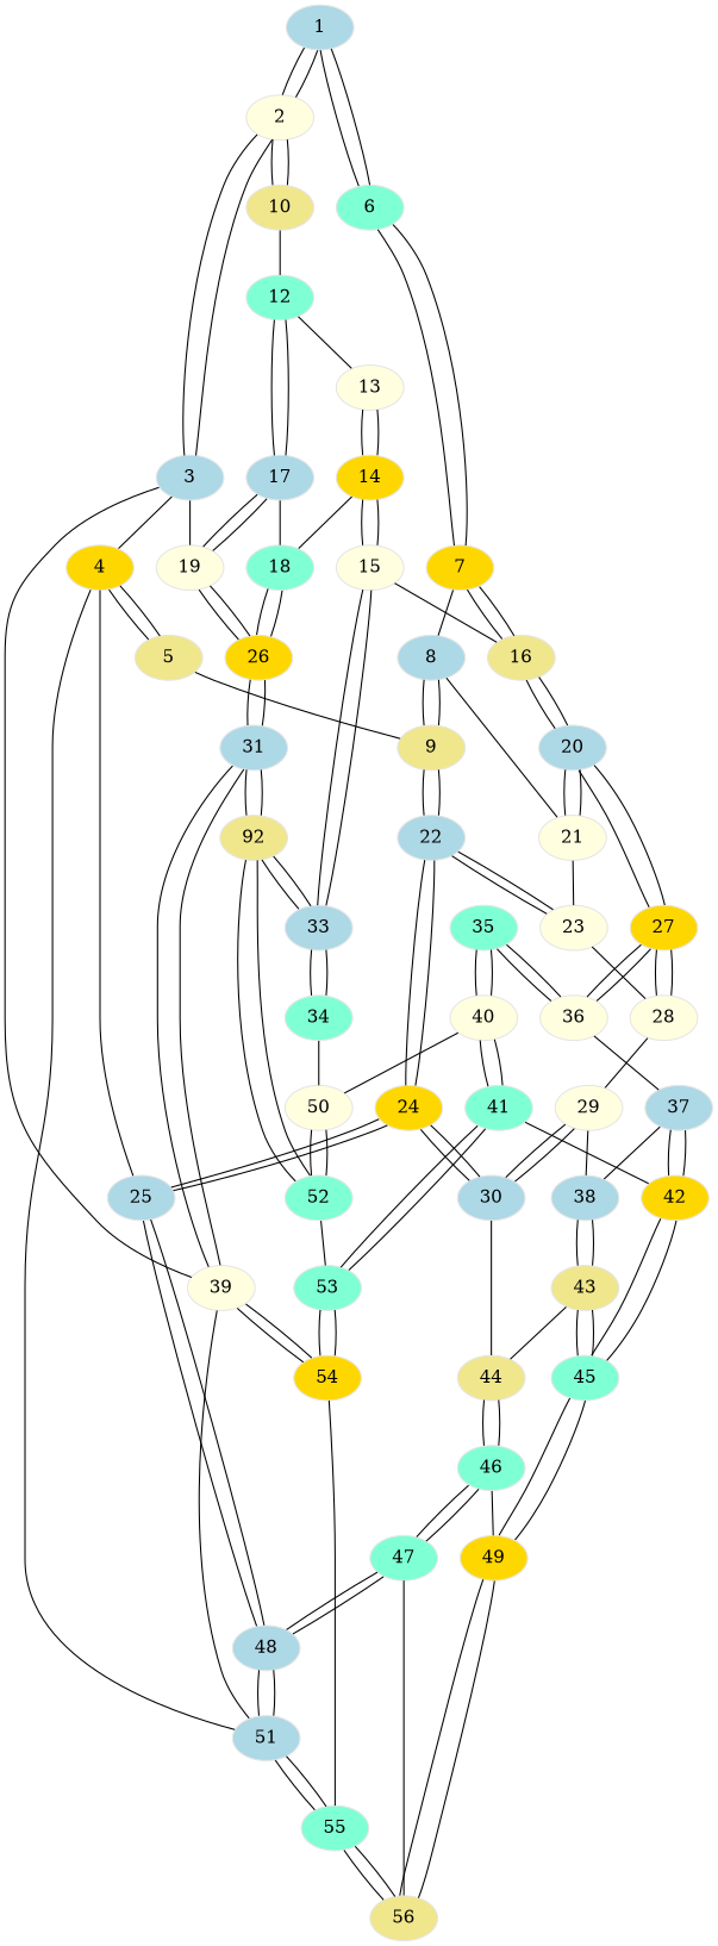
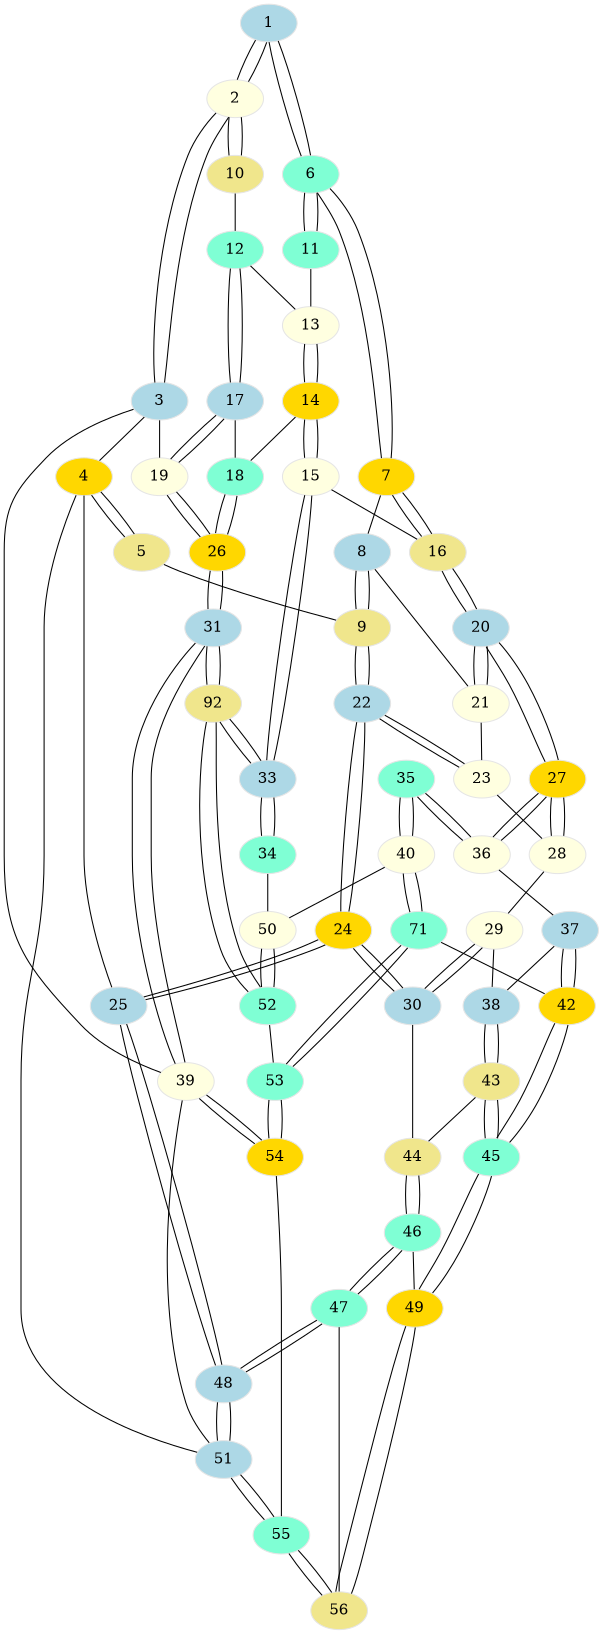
  graph {
    node [color=gray90 fillcolor=lightblue style=filled]
    2 [fillcolor=lightyellow]
    1
    6 [fillcolor=aquamarine]
    3
    10 [fillcolor=khaki]
    7 [fillcolor=gold]
+   11 [fillcolor=aquamarine]
    4 [fillcolor=gold]
    19 [fillcolor=lightyellow]
    39 [fillcolor=lightyellow]
    12 [fillcolor=aquamarine]
    5 [fillcolor=khaki]
    25
    51
    26 [fillcolor=gold]
    54 [fillcolor=gold]
    9 [fillcolor=khaki]
    48
    55 [fillcolor=aquamarine]
    22
    8
    16 [fillcolor=khaki]
    13 [fillcolor=lightyellow]
    21 [fillcolor=lightyellow]
    20
    23 [fillcolor=lightyellow]
    24 [fillcolor=gold]
    17
    14 [fillcolor=gold]
    18 [fillcolor=aquamarine]
    15 [fillcolor=lightyellow]
    33
    34 [fillcolor=aquamarine]
    27 [fillcolor=gold]
    31
    28 [fillcolor=lightyellow]
    36 [fillcolor=lightyellow]
    30
    29 [fillcolor=lightyellow]
    44 [fillcolor=khaki]
    n41 [fillcolor=khaki label=92]
    37
    38
    43 [fillcolor=khaki]
    46 [fillcolor=aquamarine]
    52 [fillcolor=aquamarine]
    53 [fillcolor=aquamarine]
    50 [fillcolor=lightyellow]
    35 [fillcolor=aquamarine]
    40 [fillcolor=lightyellow]
-   41 [fillcolor=aquamarine]
+   41 [fillcolor=aquamarine label=71]
    42 [fillcolor=gold]
    45 [fillcolor=aquamarine]
    49 [fillcolor=gold]
    47 [fillcolor=aquamarine]
    56 [fillcolor=khaki]
    2 -- 3
    2 -- 3
    2 -- 10
    2 -- 10
    1 -- 2
    1 -- 2
    1 -- 6
    1 -- 6
    6 -- 7
    6 -- 7
+   6 -- 11
+   6 -- 11
    3 -- 4
    3 -- 19
    3 -- 39
    10 -- 12
    7 -- 8
    7 -- 16
    7 -- 16
+   11 -- 13
    4 -- 5
    4 -- 5
    4 -- 25
    4 -- 51
    19 -- 26
    19 -- 26
    39 -- 51
    39 -- 54
    39 -- 54
    12 -- 13
    12 -- 17
    12 -- 17
    5 -- 9
    25 -- 48
    25 -- 48
    51 -- 55
    51 -- 55
    26 -- 31
    26 -- 31
    54 -- 55
    9 -- 22
    9 -- 22
    48 -- 51
    48 -- 51
    55 -- 56
    55 -- 56
    22 -- 23
    22 -- 23
    22 -- 24
    22 -- 24
    8 -- 9
    8 -- 9
    8 -- 21
    16 -- 20
    16 -- 20
    13 -- 14
    13 -- 14
    21 -- 23
    20 -- 21
    20 -- 21
    20 -- 27
    20 -- 27
    23 -- 28
    24 -- 25
    24 -- 25
    24 -- 30
    24 -- 30
    17 -- 19
    17 -- 19
    17 -- 18
    14 -- 18
    14 -- 15
    14 -- 15
    18 -- 26
    18 -- 26
    15 -- 16
    15 -- 33
    15 -- 33
    33 -- 34
    33 -- 34
    34 -- 50
    27 -- 28
    27 -- 28
    27 -- 36
    27 -- 36
    31 -- 39
    31 -- 39
    31 -- n41
    31 -- n41
    28 -- 29
    36 -- 37
    30 -- 44
    29 -- 30
    29 -- 30
    29 -- 38
    44 -- 46
    44 -- 46
    n41 -- 33
    n41 -- 33
    n41 -- 52
    n41 -- 52
    37 -- 38
    37 -- 42
    37 -- 42
    38 -- 43
    38 -- 43
    43 -- 44
    43 -- 45
    43 -- 45
    46 -- 49
    46 -- 47
    46 -- 47
    52 -- 53
    53 -- 54
    53 -- 54
    50 -- 52
    50 -- 52
    35 -- 36
    35 -- 36
    35 -- 40
    35 -- 40
    40 -- 50
    40 -- 41
    40 -- 41
    41 -- 53
    41 -- 53
    41 -- 42
    42 -- 45
    42 -- 45
    45 -- 49
    45 -- 49
    49 -- 56
    49 -- 56
    47 -- 48
    47 -- 48
    47 -- 56
  }
